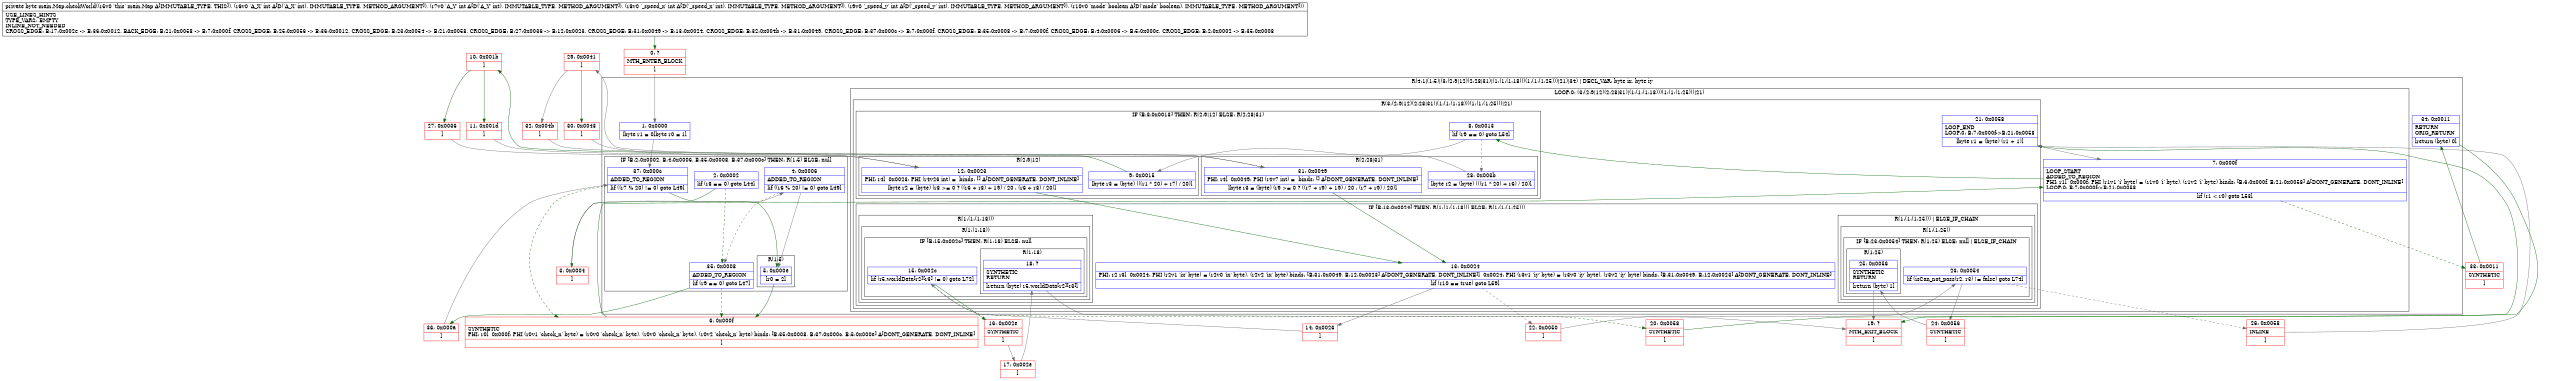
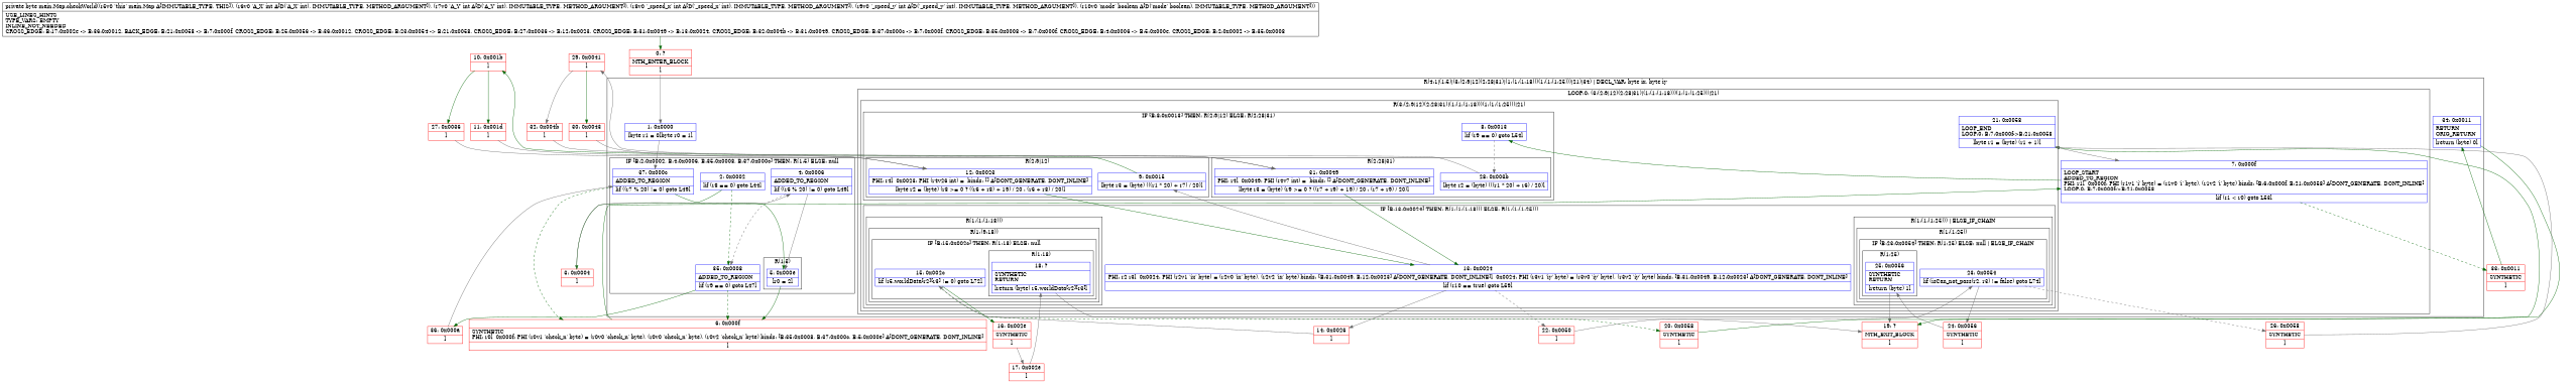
  digraph {
    node [color=blue shape=record]
    edge [color=gray40]
    n1 [label="{5\:\ 0x000e|lr0 = 2l}"]
    n2 [label="{2\:\ 0x0002|lif (r8 == 0) goto L44l}"]
    n3 [label="{4\:\ 0x0006|ADDED_TO_REGION\l|lif ((r6 % 20) != 0) goto L49l}"]
    n4 [label="{35\:\ 0x0008|ADDED_TO_REGION\l|lif (r9 == 0) goto L47l}"]
    n5 [label="{37\:\ 0x000c|ADDED_TO_REGION\l|lif ((r7 % 20) != 0) goto L49l}"]
    n6 [label="{9\:\ 0x0015|lbyte r3 = (byte) (((r1 * 20) + r7) \/ 20)l}"]
    n7 [label="{12\:\ 0x0023|PHI: r4l  0x0023: PHI (r4v26 int) =  binds: [] A[DONT_GENERATE, DONT_INLINE]\l|lbyte r2 = (byte) (r8 \>= 0 ? ((r6 + r8) + 19) \/ 20 : (r6 + r8) \/ 20)l}"]
    n8 [label="{28\:\ 0x003b|lbyte r2 = (byte) (((r1 * 20) + r6) \/ 20)l}"]
    n9 [label="{31\:\ 0x0049|PHI: r4l  0x0049: PHI (r4v7 int) =  binds: [] A[DONT_GENERATE, DONT_INLINE]\l|lbyte r3 = (byte) (r9 \>= 0 ? ((r7 + r9) + 19) \/ 20 : (r7 + r9) \/ 20)l}"]
    n10 [label="{8\:\ 0x0013|lif (r9 == 0) goto L54l}"]
    n11 [label="{18\:\ ?|SYNTHETIC\lRETURN\l|lreturn (byte) r5.worldData[r2][r3]l}"]
    n12 [label="{15\:\ 0x002c|lif (r5.worldData[r2][r3] != 0) goto L72l}"]
    n13 [label="{25\:\ 0x0056|SYNTHETIC\lRETURN\l|lreturn (byte) 1l}"]
    n14 [label="{23\:\ 0x0054|lif (isCan_not_pass(r2, r3) != false) goto L74l}"]
    n15 [label="{13\:\ 0x0024|PHI: r2 r3l  0x0024: PHI (r2v1 'ix' byte) = (r2v0 'ix' byte), (r2v2 'ix' byte) binds: [B:31:0x0049, B:12:0x0023] A[DONT_GENERATE, DONT_INLINE]l  0x0024: PHI (r3v1 'iy' byte) = (r3v0 'iy' byte), (r3v2 'iy' byte) binds: [B:31:0x0049, B:12:0x0023] A[DONT_GENERATE, DONT_INLINE]\l|lif (r10 == true) goto L59l}"]
    n16 [label="{21\:\ 0x0058|LOOP_END\lLOOP:0: B:7:0x000f\-\>B:21:0x0058\l|lbyte r1 = (byte) (r1 + 1)l}"]
    n17 [label="{7\:\ 0x000f|LOOP_START\lADDED_TO_REGION\lPHI: r1l  0x000f: PHI (r1v1 'i' byte) = (r1v0 'i' byte), (r1v2 'i' byte) binds: [B:6:0x000f, B:21:0x0058] A[DONT_GENERATE, DONT_INLINE]\lLOOP:0: B:7:0x000f\-\>B:21:0x0058\l|lif (r1 \< r0) goto L53l}"]
    n18 [label="{1\:\ 0x0000|lbyte r1 = 0lbyte r0 = 1l}"]
    n19 [label="{34\:\ 0x0011|RETURN\lORIG_RETURN\l|lreturn (byte) 0l}"]
    n20 [color=red label="{6\:\ 0x000f|SYNTHETIC\lPHI: r0l  0x000f: PHI (r0v1 'check_n' byte) = (r0v0 'check_n' byte), (r0v0 'check_n' byte), (r0v2 'check_n' byte) binds: [B:35:0x0008, B:37:0x000c, B:5:0x000e] A[DONT_GENERATE, DONT_INLINE]\l|l}"]
    n21 [color=red label="{3\:\ 0x0004|l}"]
    n22 [color=red label="{36\:\ 0x000a|l}"]
    n23 [color=red label="{10\:\ 0x001b|l}"]
    n24 [color=red label="{29\:\ 0x0041|l}"]
    n25 [color=red label="{19\:\ ?|MTH_EXIT_BLOCK\l|l}"]
    n26 [color=red label="{16\:\ 0x002e|SYNTHETIC\l|l}"]
    n27 [color=red label="{20\:\ 0x0058|SYNTHETIC\l|l}"]
    n28 [color=red label="{24\:\ 0x0056|SYNTHETIC\l|l}"]
-   n29 [color=red label="{26\:\ 0x0058|INLINE\l|l}"]
+   n29 [color=red label="{26\:\ 0x0058|SYNTHETIC\l|l}"]
    n30 [color=red label="{14\:\ 0x0026|l}"]
    n31 [color=red label="{22\:\ 0x0050|l}"]
    n32 [color=red label="{33\:\ 0x0011|SYNTHETIC\l|l}"]
    n33 [color=red label="{11\:\ 0x001d|l}"]
    n34 [color=red label="{27\:\ 0x0036|l}"]
    n35 [color=red label="{30\:\ 0x0043|l}"]
    n36 [color=red label="{32\:\ 0x004b|l}"]
    n37 [color=red label="{17\:\ 0x002e|l}"]
    n38 [color=red label="{0\:\ ?|MTH_ENTER_BLOCK\l|l}"]
    n39 [label="{private byte main.Map.checkWorld((r5v0 'this' main.Map A[IMMUTABLE_TYPE, THIS]), (r6v0 'A_X' int A[D('A_X' int), IMMUTABLE_TYPE, METHOD_ARGUMENT]), (r7v0 'A_Y' int A[D('A_Y' int), IMMUTABLE_TYPE, METHOD_ARGUMENT]), (r8v0 '_speed_x' int A[D('_speed_x' int), IMMUTABLE_TYPE, METHOD_ARGUMENT]), (r9v0 '_speed_y' int A[D('_speed_y' int), IMMUTABLE_TYPE, METHOD_ARGUMENT]), (r10v0 'mode' boolean A[D('mode' boolean), IMMUTABLE_TYPE, METHOD_ARGUMENT]))  | USE_LINES_HINTS\lTYPE_VARS: EMPTY\lINLINE_NOT_NEEDED\lCROSS_EDGE: B:17:0x002e \-\> B:36:0x0012, BACK_EDGE: B:21:0x0058 \-\> B:7:0x000f, CROSS_EDGE: B:25:0x0056 \-\> B:36:0x0012, CROSS_EDGE: B:23:0x0054 \-\> B:21:0x0058, CROSS_EDGE: B:27:0x0036 \-\> B:12:0x0023, CROSS_EDGE: B:31:0x0049 \-\> B:13:0x0024, CROSS_EDGE: B:32:0x004b \-\> B:31:0x0049, CROSS_EDGE: B:37:0x000c \-\> B:7:0x000f, CROSS_EDGE: B:35:0x0008 \-\> B:7:0x000f, CROSS_EDGE: B:4:0x0006 \-\> B:5:0x000e, CROSS_EDGE: B:2:0x0002 \-\> B:35:0x0008\l}" color=""]
    subgraph cluster_1 {
      label="R(4:1|(1:5)|(3:(2:9|12)(2:28|31)|(1:(1:(1:18)))(1:(1:(1:25)))|21)|34) | DECL_VAR: byte ix, byte iy\l"
      n18
      n19
      subgraph cluster_2 {
        label="IF [B:2:0x0002, B:4:0x0006, B:35:0x0008, B:37:0x000c] THEN: R(1:5) ELSE: null"
        n2
        n3
        n4
        n5
        subgraph cluster_3 {
          label="R(1:5)"
          n1
        }
      }
      subgraph cluster_4 {
        label="LOOP:0: (3:(2:9|12)(2:28|31)|(1:(1:(1:18)))(1:(1:(1:25)))|21)"
        n17
        subgraph cluster_5 {
          label="R(3:(2:9|12)(2:28|31)|(1:(1:(1:18)))(1:(1:(1:25)))|21)"
          n16
          subgraph cluster_6 {
            label="IF [B:8:0x0013] THEN: R(2:9|12) ELSE: R(2:28|31)"
            n10
            subgraph cluster_7 {
              label="R(2:9|12)"
              n6
              n7
            }
            subgraph cluster_8 {
              label="R(2:28|31)"
              n8
              n9
            }
          }
          subgraph cluster_9 {
            label="IF [B:13:0x0024] THEN: R(1:(1:(1:18))) ELSE: R(1:(1:(1:25)))"
            n15
            subgraph cluster_10 {
              label="R(1:(1:(1:18)))"
              subgraph cluster_11 {
-               label="R(1:(1:18))"
+               label="R(1:(9:18))"
                subgraph cluster_12 {
                  label="IF [B:15:0x002c] THEN: R(1:18) ELSE: null"
                  n12
                  subgraph cluster_13 {
                    label="R(1:18)"
                    n11
                  }
                }
              }
            }
            subgraph cluster_14 {
              label="R(1:(1:(1:25))) | ELSE_IF_CHAIN\l"
              subgraph cluster_15 {
                label="R(1:(1:25))"
                subgraph cluster_16 {
                  label="IF [B:23:0x0054] THEN: R(1:25) ELSE: null | ELSE_IF_CHAIN\l"
                  n14
                  subgraph cluster_17 {
                    label="R(1:25)"
                    n13
                  }
                }
              }
            }
          }
        }
      }
    }
    n1 -> n20 [color=darkgreen]
    n2 -> n4 [color=darkgreen style=dashed]
    n2 -> n21 [color=darkgreen]
    n3 -> n1
    n3 -> n4 [style=dashed]
    n4 -> n20 [color=darkgreen style=dashed]
    n4 -> n22 [color=darkgreen]
    n5 -> n1 [color=darkgreen]
    n5 -> n20 [color=darkgreen style=dashed]
    n6 -> n23 [color=darkgreen]
    n7 -> n15 [color=darkgreen]
    n8 -> n24
    n9 -> n15 [color=darkgreen]
-   n10 -> n6
+   n15 -> n6
    n10 -> n8 [style=dashed]
    n11 -> n25
    n12 -> n26 [color=darkgreen]
    n12 -> n27 [color=darkgreen style=dashed]
    n13 -> n25
    n14 -> n28
    n14 -> n29 [style=dashed]
    n15 -> n30
    n15 -> n31 [style=dashed]
    n16 -> n17
    n17 -> n10 [color=darkgreen]
    n17 -> n32 [color=darkgreen style=dashed]
    n18 -> n5
    n19 -> n25 [color=darkgreen]
    n20 -> n17 [color=darkgreen]
    n21 -> n3
    n22 -> n5
    n23 -> n33 [color=darkgreen]
    n23 -> n34 [color=darkgreen]
    n24 -> n35 [color=darkgreen]
    n24 -> n36
    n26 -> n37
    n27 -> n16 [color=darkgreen]
    n28 -> n13
    n29 -> n16
    n30 -> n12
    n31 -> n14
    n32 -> n19 [color=darkgreen]
    n33 -> n7
    n34 -> n7
    n35 -> n9
    n36 -> n9
    n37 -> n11
    n38 -> n18
    n39 -> n38 [color=darkgreen]
  }
